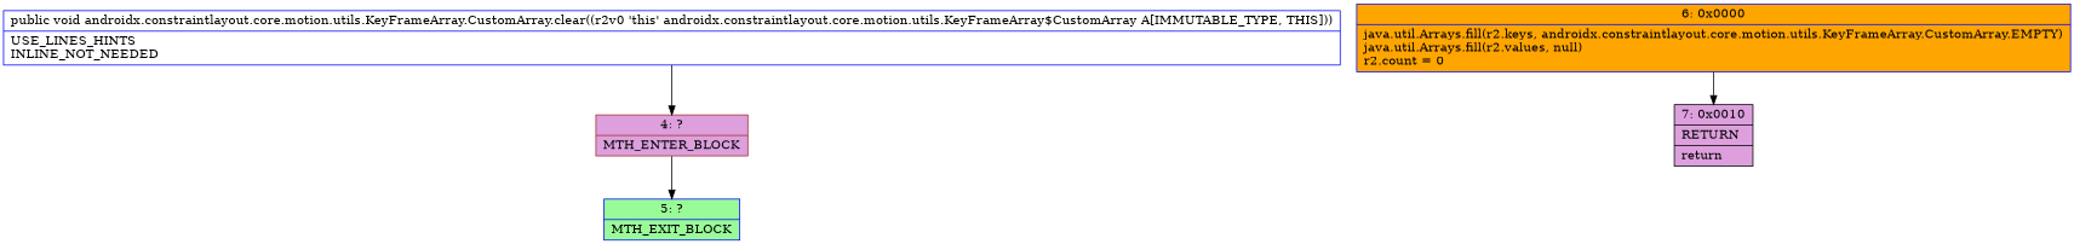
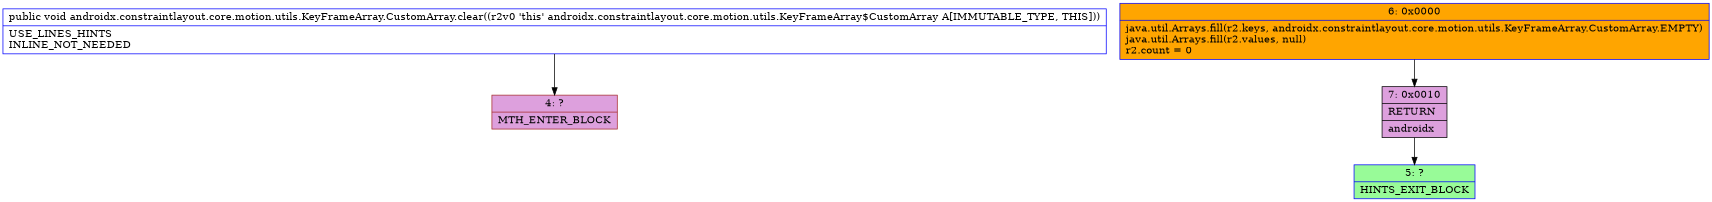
  digraph {
    node [color=blue fillcolor=plum shape=record style=filled]
    n1 [color=brown label="{4\:\ ?|MTH_ENTER_BLOCK\l}"]
    n2 [fillcolor=orange label="{6\:\ 0x0000|java.util.Arrays.fill(r2.keys, androidx.constraintlayout.core.motion.utils.KeyFrameArray.CustomArray.EMPTY)\ljava.util.Arrays.fill(r2.values, null)\lr2.count = 0\l}"]
-   n3 [color=black label="{7\:\ 0x0010|RETURN\l|return\l}"]
-   n4 [fillcolor=palegreen label="{5\:\ ?|MTH_EXIT_BLOCK\l}"]
+   n3 [color=black label="{7\:\ 0x0010|RETURN\l|androidx\l}"]
+   n4 [fillcolor=palegreen label="{5\:\ ?|HINTS_EXIT_BLOCK\l}"]
    n5 [fillcolor=white label="{public void androidx.constraintlayout.core.motion.utils.KeyFrameArray.CustomArray.clear((r2v0 'this' androidx.constraintlayout.core.motion.utils.KeyFrameArray$CustomArray A[IMMUTABLE_TYPE, THIS]))  | USE_LINES_HINTS\lINLINE_NOT_NEEDED\l}"]
    n2 -> n3
-   n1 -> n4
+   n3 -> n4
    n5 -> n1
  }
